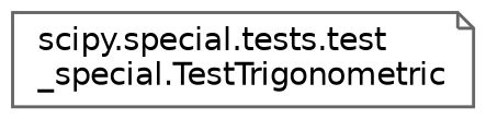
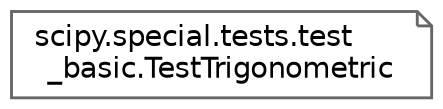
  digraph {
    rankdir=LR
-   n1 [color=grey40 fillcolor=white fontname=Helvetica fontsize=10 height=0.2 label="scipy.special.tests.test\l_special.TestTrigonometric" shape=note style=filled width=0.4]
+   n1 [color=grey40 fillcolor=white fontname=Helvetica fontsize=10 height=0.2 label="scipy.special.tests.test\l_basic.TestTrigonometric" shape=note style=filled width=0.4]
  }
